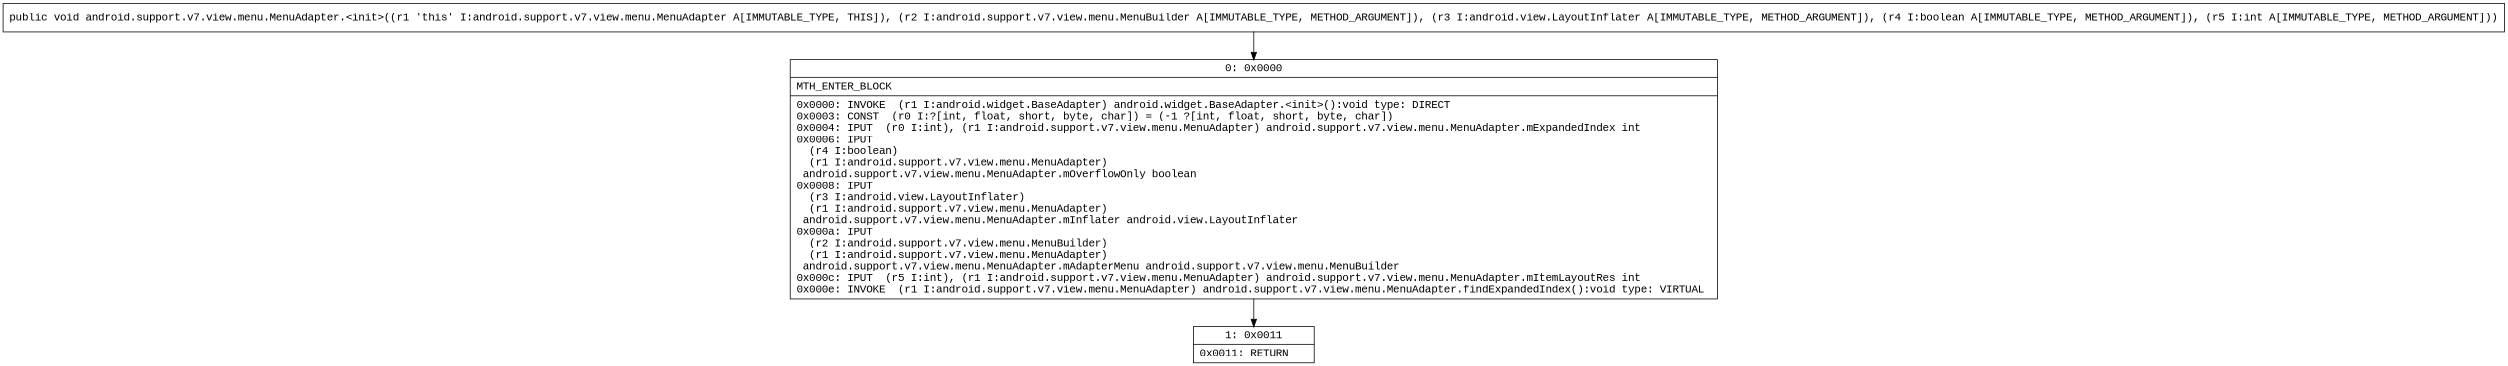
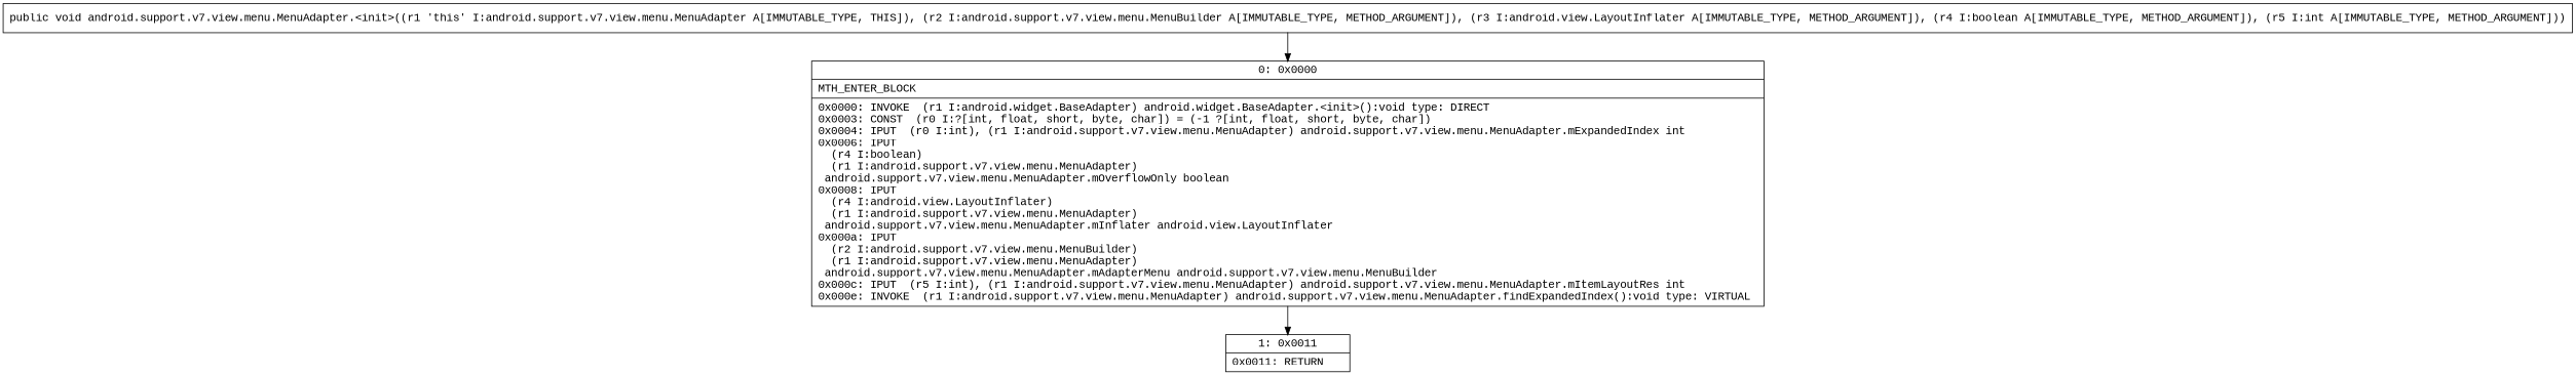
  digraph {
    fontname="Liberation Mono"
    node [shape=record fontname="Liberation Mono"]
    edge [fontname="Liberation Mono"]
-   n1 [label="{0\:\ 0x0000|MTH_ENTER_BLOCK\l|0x0000: INVOKE  (r1 I:android.widget.BaseAdapter) android.widget.BaseAdapter.\<init\>():void type: DIRECT \l0x0003: CONST  (r0 I:?[int, float, short, byte, char]) = (\-1 ?[int, float, short, byte, char]) \l0x0004: IPUT  (r0 I:int), (r1 I:android.support.v7.view.menu.MenuAdapter) android.support.v7.view.menu.MenuAdapter.mExpandedIndex int \l0x0006: IPUT  \l  (r4 I:boolean)\l  (r1 I:android.support.v7.view.menu.MenuAdapter)\l android.support.v7.view.menu.MenuAdapter.mOverflowOnly boolean \l0x0008: IPUT  \l  (r3 I:android.view.LayoutInflater)\l  (r1 I:android.support.v7.view.menu.MenuAdapter)\l android.support.v7.view.menu.MenuAdapter.mInflater android.view.LayoutInflater \l0x000a: IPUT  \l  (r2 I:android.support.v7.view.menu.MenuBuilder)\l  (r1 I:android.support.v7.view.menu.MenuAdapter)\l android.support.v7.view.menu.MenuAdapter.mAdapterMenu android.support.v7.view.menu.MenuBuilder \l0x000c: IPUT  (r5 I:int), (r1 I:android.support.v7.view.menu.MenuAdapter) android.support.v7.view.menu.MenuAdapter.mItemLayoutRes int \l0x000e: INVOKE  (r1 I:android.support.v7.view.menu.MenuAdapter) android.support.v7.view.menu.MenuAdapter.findExpandedIndex():void type: VIRTUAL \l}"]
+   n1 [label="{0\:\ 0x0000|MTH_ENTER_BLOCK\l|0x0000: INVOKE  (r1 I:android.widget.BaseAdapter) android.widget.BaseAdapter.\<init\>():void type: DIRECT \l0x0003: CONST  (r0 I:?[int, float, short, byte, char]) = (\-1 ?[int, float, short, byte, char]) \l0x0004: IPUT  (r0 I:int), (r1 I:android.support.v7.view.menu.MenuAdapter) android.support.v7.view.menu.MenuAdapter.mExpandedIndex int \l0x0006: IPUT  \l  (r4 I:boolean)\l  (r1 I:android.support.v7.view.menu.MenuAdapter)\l android.support.v7.view.menu.MenuAdapter.mOverflowOnly boolean \l0x0008: IPUT  \l  (r4 I:android.view.LayoutInflater)\l  (r1 I:android.support.v7.view.menu.MenuAdapter)\l android.support.v7.view.menu.MenuAdapter.mInflater android.view.LayoutInflater \l0x000a: IPUT  \l  (r2 I:android.support.v7.view.menu.MenuBuilder)\l  (r1 I:android.support.v7.view.menu.MenuAdapter)\l android.support.v7.view.menu.MenuAdapter.mAdapterMenu android.support.v7.view.menu.MenuBuilder \l0x000c: IPUT  (r5 I:int), (r1 I:android.support.v7.view.menu.MenuAdapter) android.support.v7.view.menu.MenuAdapter.mItemLayoutRes int \l0x000e: INVOKE  (r1 I:android.support.v7.view.menu.MenuAdapter) android.support.v7.view.menu.MenuAdapter.findExpandedIndex():void type: VIRTUAL \l}"]
    n2 [label="{1\:\ 0x0011|0x0011: RETURN   \l}"]
    n3 [label="{public void android.support.v7.view.menu.MenuAdapter.\<init\>((r1 'this' I:android.support.v7.view.menu.MenuAdapter A[IMMUTABLE_TYPE, THIS]), (r2 I:android.support.v7.view.menu.MenuBuilder A[IMMUTABLE_TYPE, METHOD_ARGUMENT]), (r3 I:android.view.LayoutInflater A[IMMUTABLE_TYPE, METHOD_ARGUMENT]), (r4 I:boolean A[IMMUTABLE_TYPE, METHOD_ARGUMENT]), (r5 I:int A[IMMUTABLE_TYPE, METHOD_ARGUMENT])) }"]
    n1 -> n2
    n3 -> n1
  }
